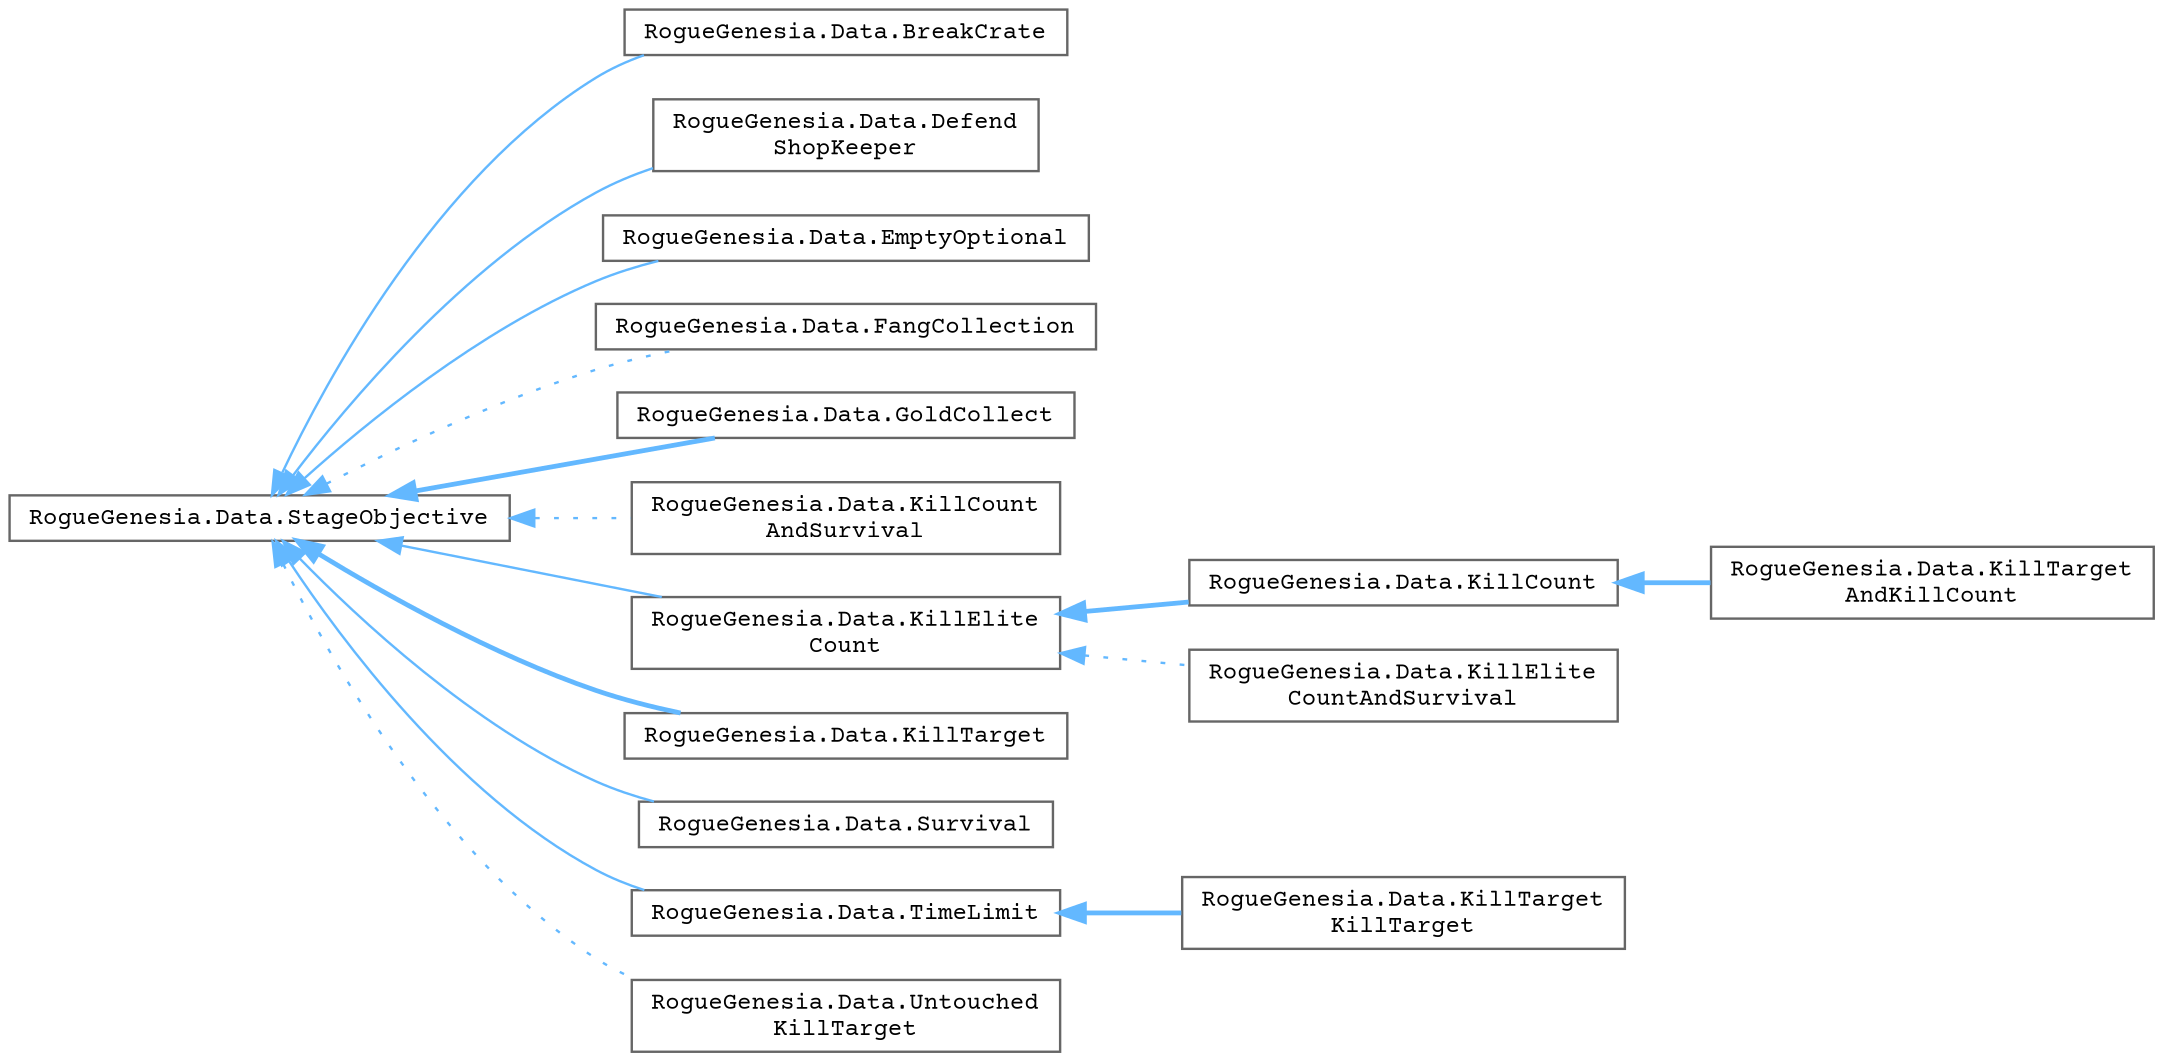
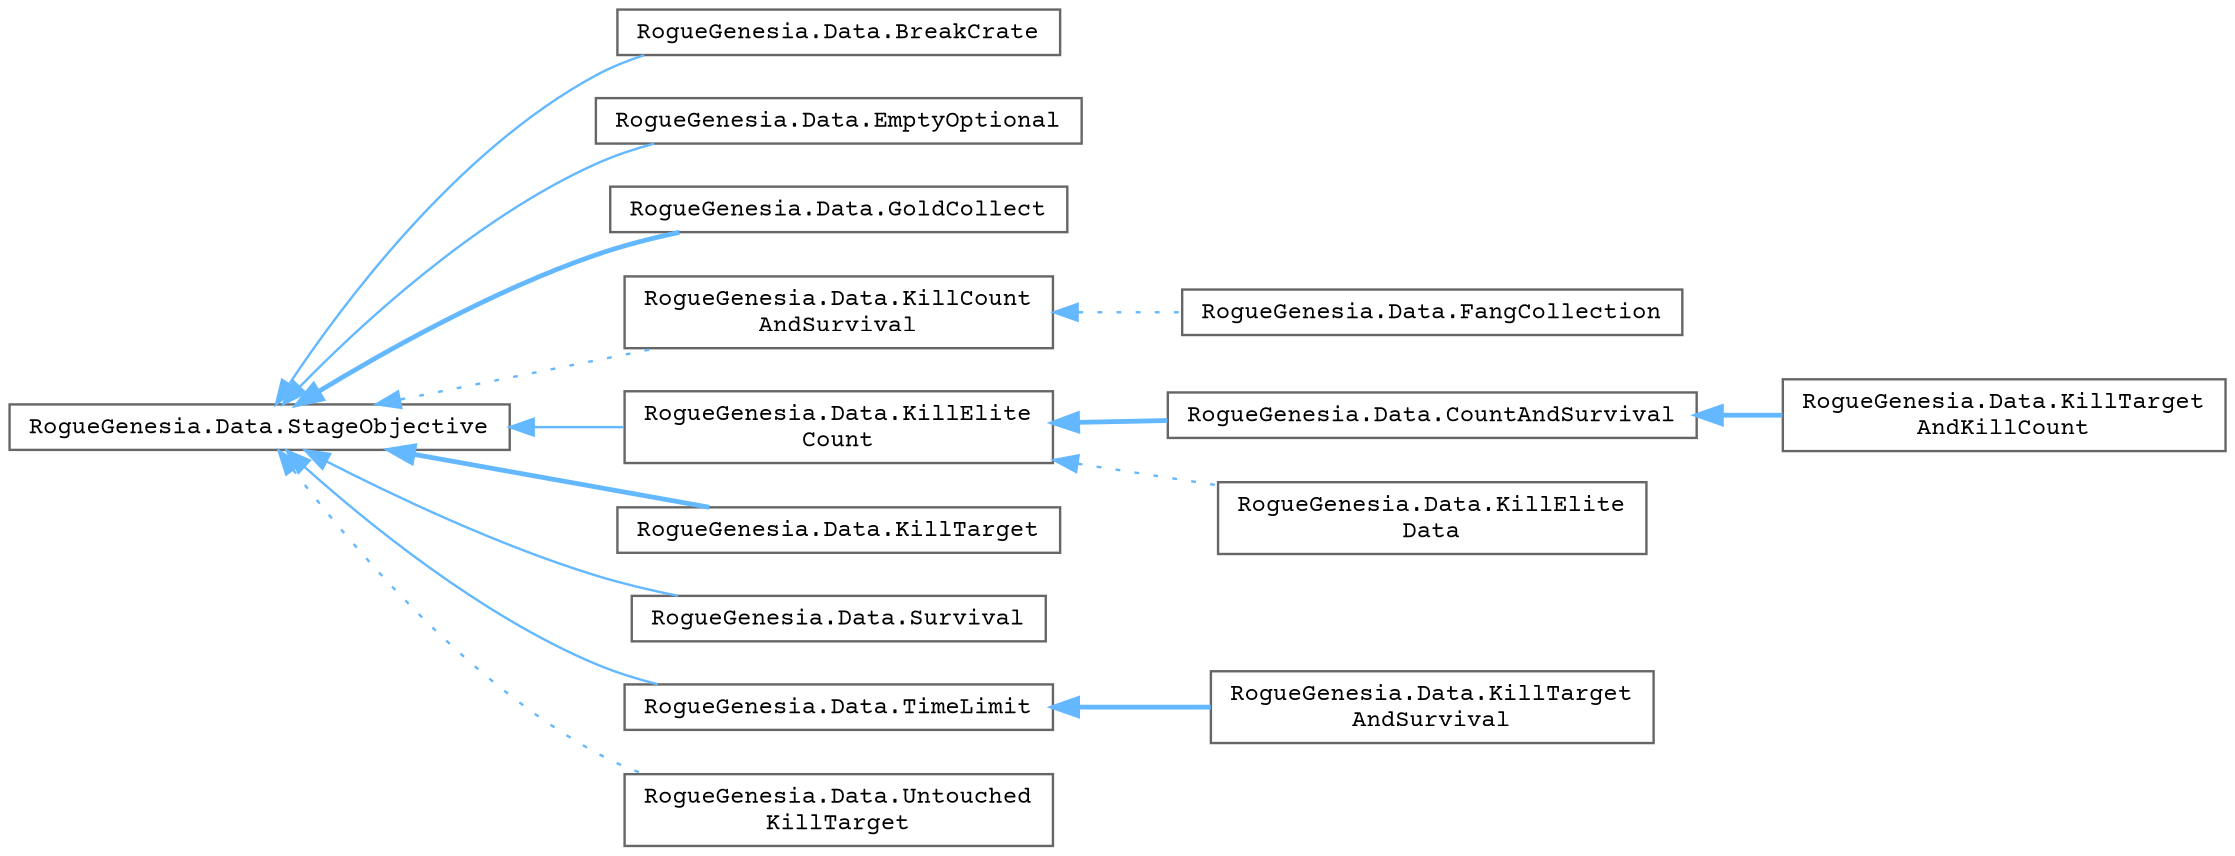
  digraph {
    fontname="Courier Prime"
    rankdir=LR
    node [color=grey40 fillcolor=white fontname="Courier Prime" fontsize=10 shape=box style=filled]
    edge [color=steelblue1 dir=back fontname="Courier Prime" fontsize=10 labelfontname=Helvetica labelfontsize=10 style=solid]
    n1 [height=0.2 label="RogueGenesia.Data.StageObjective" width=0.4]
    n2 [height=0.2 label="RogueGenesia.Data.BreakCrate" width=0.4]
-   n3 [height=0.2 label="RogueGenesia.Data.Defend\lShopKeeper" width=0.4]
    n4 [height=0.2 label="RogueGenesia.Data.EmptyOptional" width=0.4]
    n5 [height=0.2 label="RogueGenesia.Data.FangCollection" width=0.4]
    n6 [height=0.2 label="RogueGenesia.Data.GoldCollect" width=0.4]
    n7 [height=0.2 label="RogueGenesia.Data.KillCount\lAndSurvival" width=0.4]
    n8 [height=0.2 label="RogueGenesia.Data.KillElite\lCount" width=0.4]
    n9 [height=0.2 label="RogueGenesia.Data.KillTarget" width=0.4]
    n10 [height=0.2 label="RogueGenesia.Data.Survival" width=0.4]
    n11 [height=0.2 label="RogueGenesia.Data.TimeLimit" width=0.4]
    n12 [height=0.2 label="RogueGenesia.Data.Untouched\lKillTarget" width=0.4]
-   n13 [height=0.2 label="RogueGenesia.Data.KillCount" width=0.4]
+   n13 [height=0.2 label="RogueGenesia.Data.CountAndSurvival" width=0.4]
    n14 [height=0.2 label="RogueGenesia.Data.KillTarget\lAndKillCount" width=0.4]
-   n15 [height=0.2 label="RogueGenesia.Data.KillElite\lCountAndSurvival" width=0.4]
-   n16 [height=0.2 label="RogueGenesia.Data.KillTarget\lKillTarget" width=0.4]
+   n15 [height=0.2 label="RogueGenesia.Data.KillElite\lData" width=0.4]
+   n16 [height=0.2 label="RogueGenesia.Data.KillTarget\lAndSurvival" width=0.4]
    n1 -> n2
-   n1 -> n3
    n1 -> n4
-   n1 -> n5 [style=dotted]
+   n7 -> n5 [style=dotted]
    n1 -> n6 [style=bold]
    n1 -> n7 [style=dotted]
    n1 -> n8
    n1 -> n9 [style=bold]
    n1 -> n10
    n1 -> n11
    n1 -> n12 [style=dotted]
    n8 -> n13 [style=bold]
    n8 -> n15 [style=dotted]
    n11 -> n16 [style=bold]
    n13 -> n14 [style=bold]
  }
